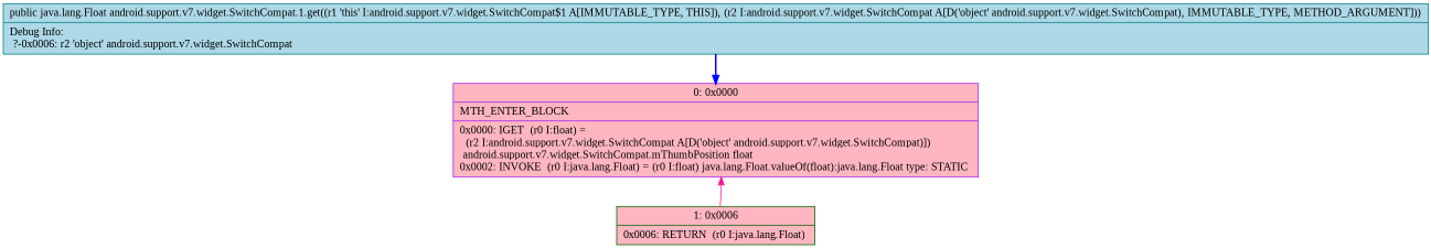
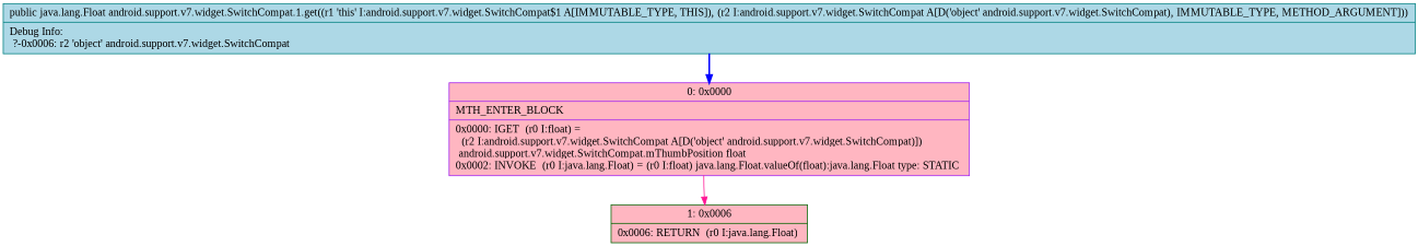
  digraph {
    fontname="Liberation Serif"
    node [shape=record style=filled fillcolor=lightpink fontname="Liberation Serif"]
    edge [fontname="Liberation Serif"]
    n1 [label="{0\:\ 0x0000|MTH_ENTER_BLOCK\l|0x0000: IGET  (r0 I:float) = \l  (r2 I:android.support.v7.widget.SwitchCompat A[D('object' android.support.v7.widget.SwitchCompat)])\l android.support.v7.widget.SwitchCompat.mThumbPosition float \l0x0002: INVOKE  (r0 I:java.lang.Float) = (r0 I:float) java.lang.Float.valueOf(float):java.lang.Float type: STATIC \l}" color=purple]
    n2 [label="{1\:\ 0x0006|0x0006: RETURN  (r0 I:java.lang.Float) \l}" color=darkgreen]
    n3 [label="{public java.lang.Float android.support.v7.widget.SwitchCompat.1.get((r1 'this' I:android.support.v7.widget.SwitchCompat$1 A[IMMUTABLE_TYPE, THIS]), (r2 I:android.support.v7.widget.SwitchCompat A[D('object' android.support.v7.widget.SwitchCompat), IMMUTABLE_TYPE, METHOD_ARGUMENT]))  | Debug Info:\l  ?\-0x0006: r2 'object' android.support.v7.widget.SwitchCompat\l}" fillcolor=lightblue color=teal]
-   n2 -> n1 [color=deeppink style=solid]
+   n1 -> n2 [color=deeppink style=solid]
    n3 -> n1 [color=blue style=bold]
  }
